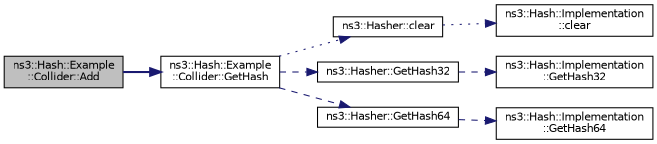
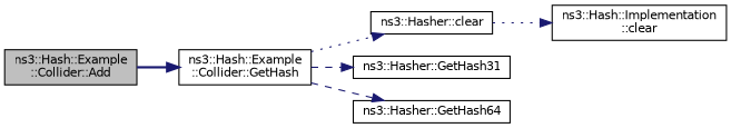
  digraph {
    rankdir=LR
    node [color=black fillcolor=white fontname=Helvetica fontsize=10 shape=record style=filled]
    edge [color=midnightblue fontname=Helvetica fontsize=10 labelfontname=Helvetica labelfontsize=10 style=dashed]
    n1 [fillcolor=grey75 fontcolor=black height=0.2 label="ns3::Hash::Example\l::Collider::Add" width=0.4]
    n2 [height=0.2 label="ns3::Hash::Example\l::Collider::GetHash" width=0.4]
    n3 [height=0.2 label="ns3::Hasher::clear" width=0.4]
-   n4 [height=0.2 label="ns3::Hasher::GetHash32" width=0.4]
+   n4 [height=0.2 label="ns3::Hasher::GetHash31" width=0.4]
    n5 [height=0.2 label="ns3::Hasher::GetHash64" width=0.4]
    n6 [height=0.2 label="ns3::Hash::Implementation\l::clear" width=0.4]
-   n7 [height=0.2 label="ns3::Hash::Implementation\l::GetHash32" width=0.4]
-   n8 [height=0.2 label="ns3::Hash::Implementation\l::GetHash64" width=0.4]
    n1 -> n2 [style=bold]
    n2 -> n3 [style=dotted]
    n2 -> n4
    n2 -> n5
    n3 -> n6 [style=dotted]
-   n4 -> n7
-   n5 -> n8
  }
